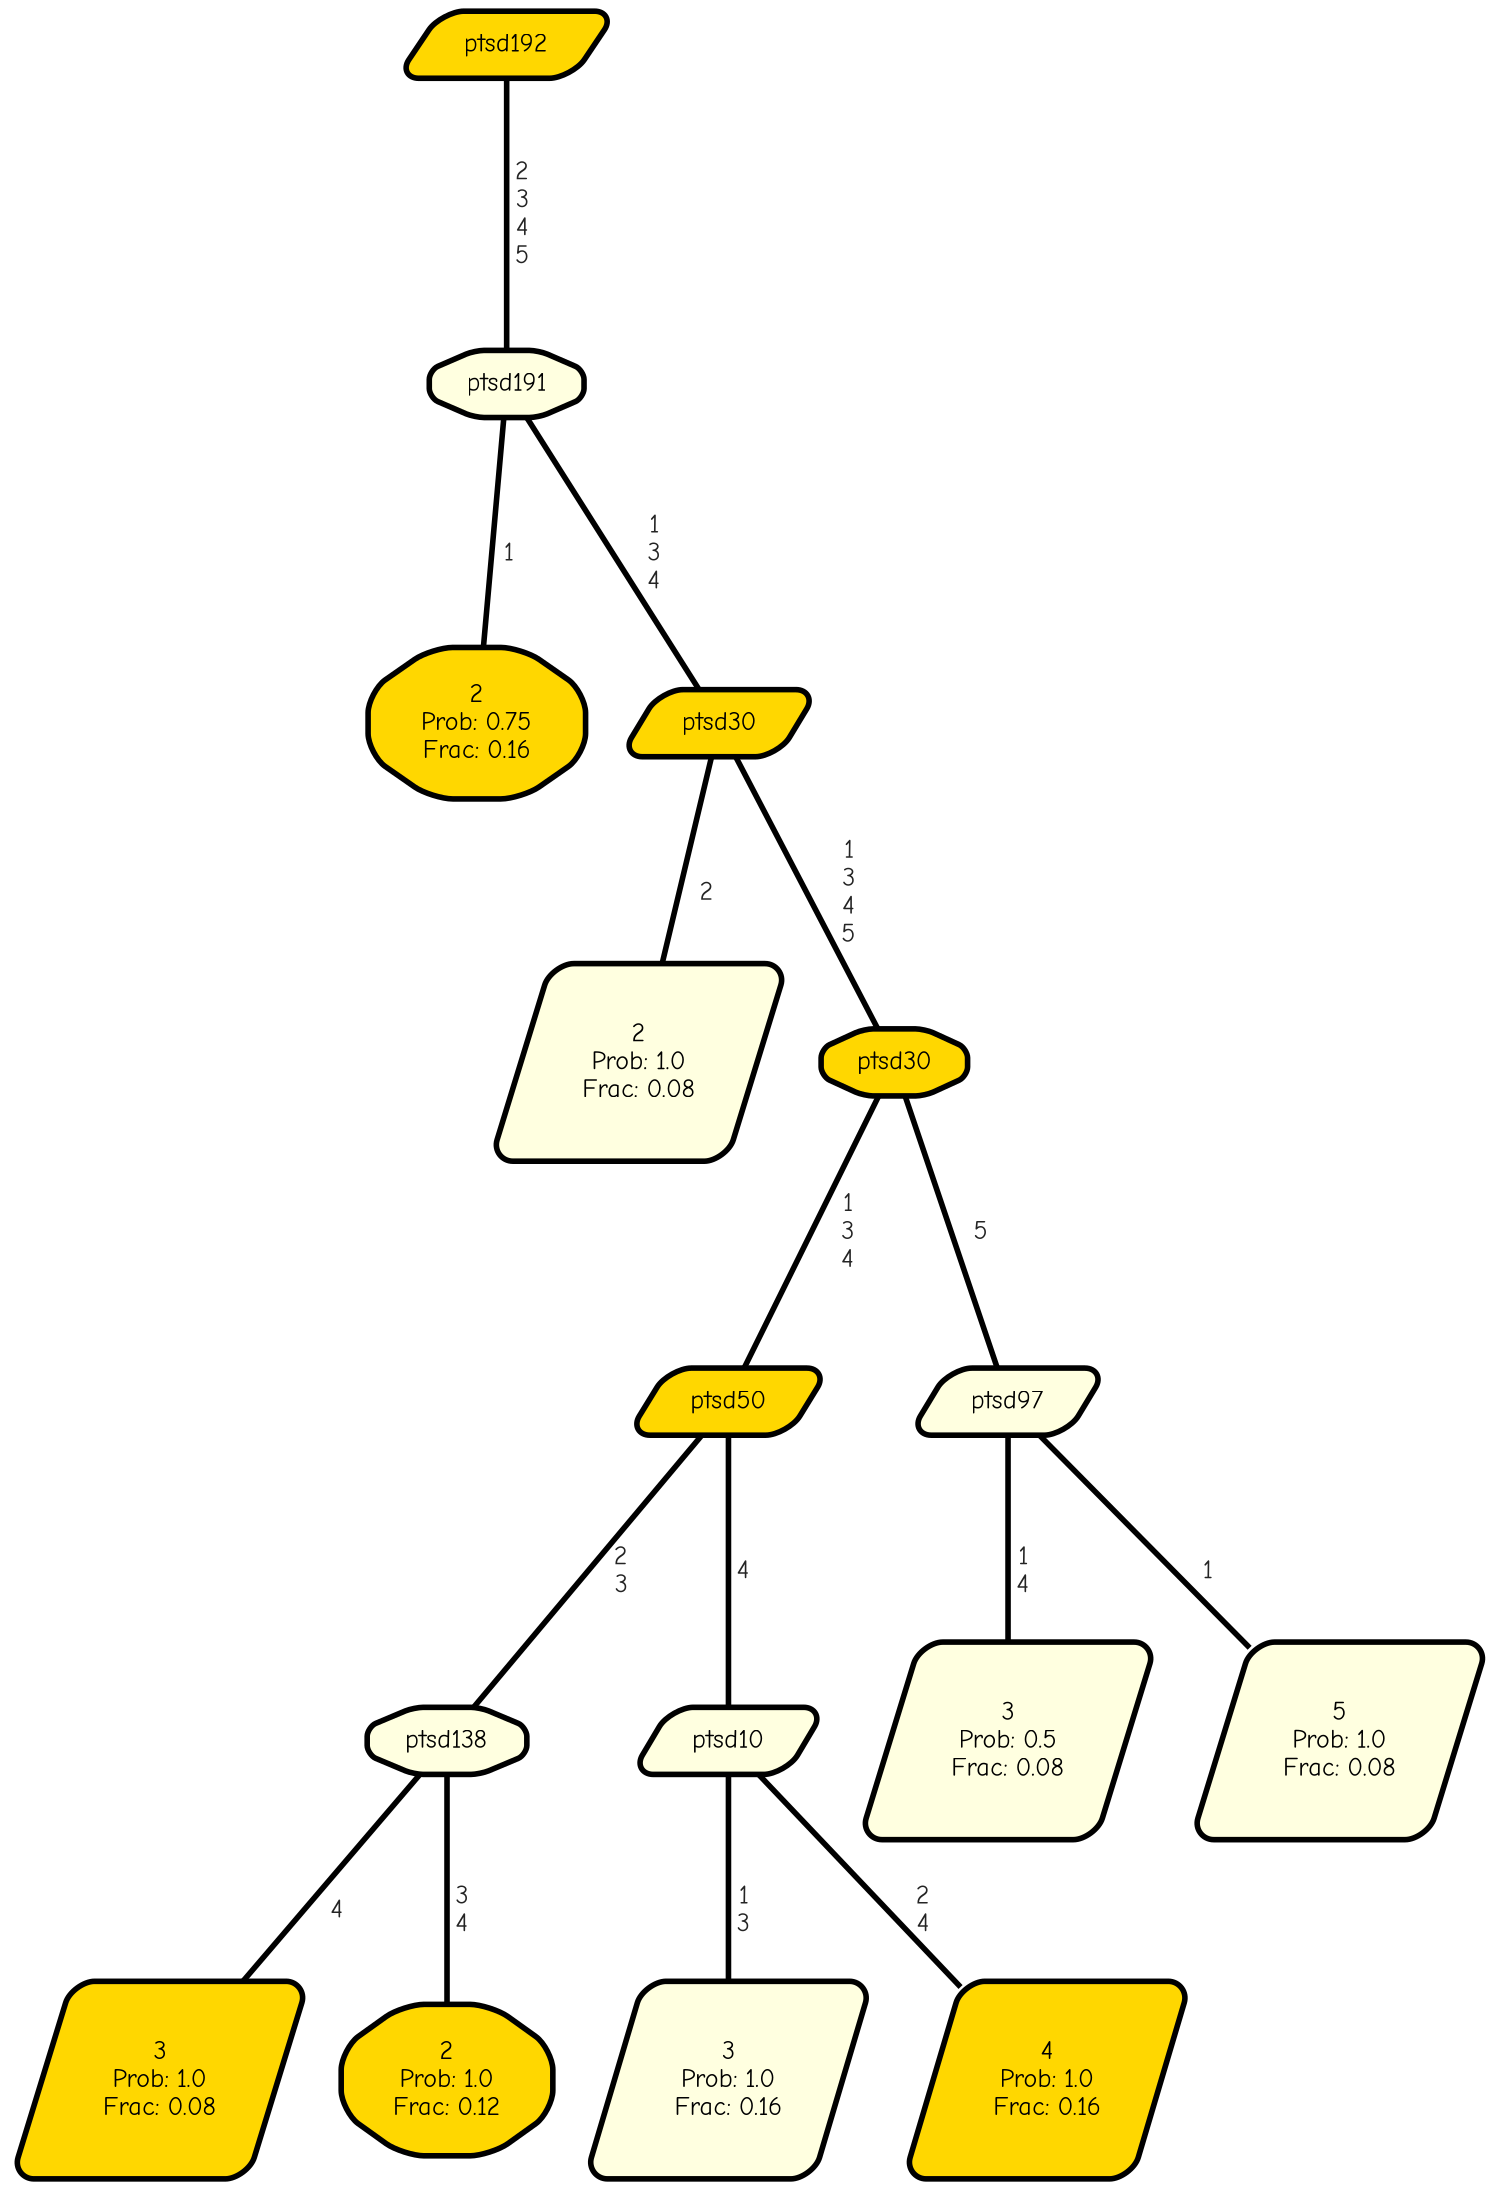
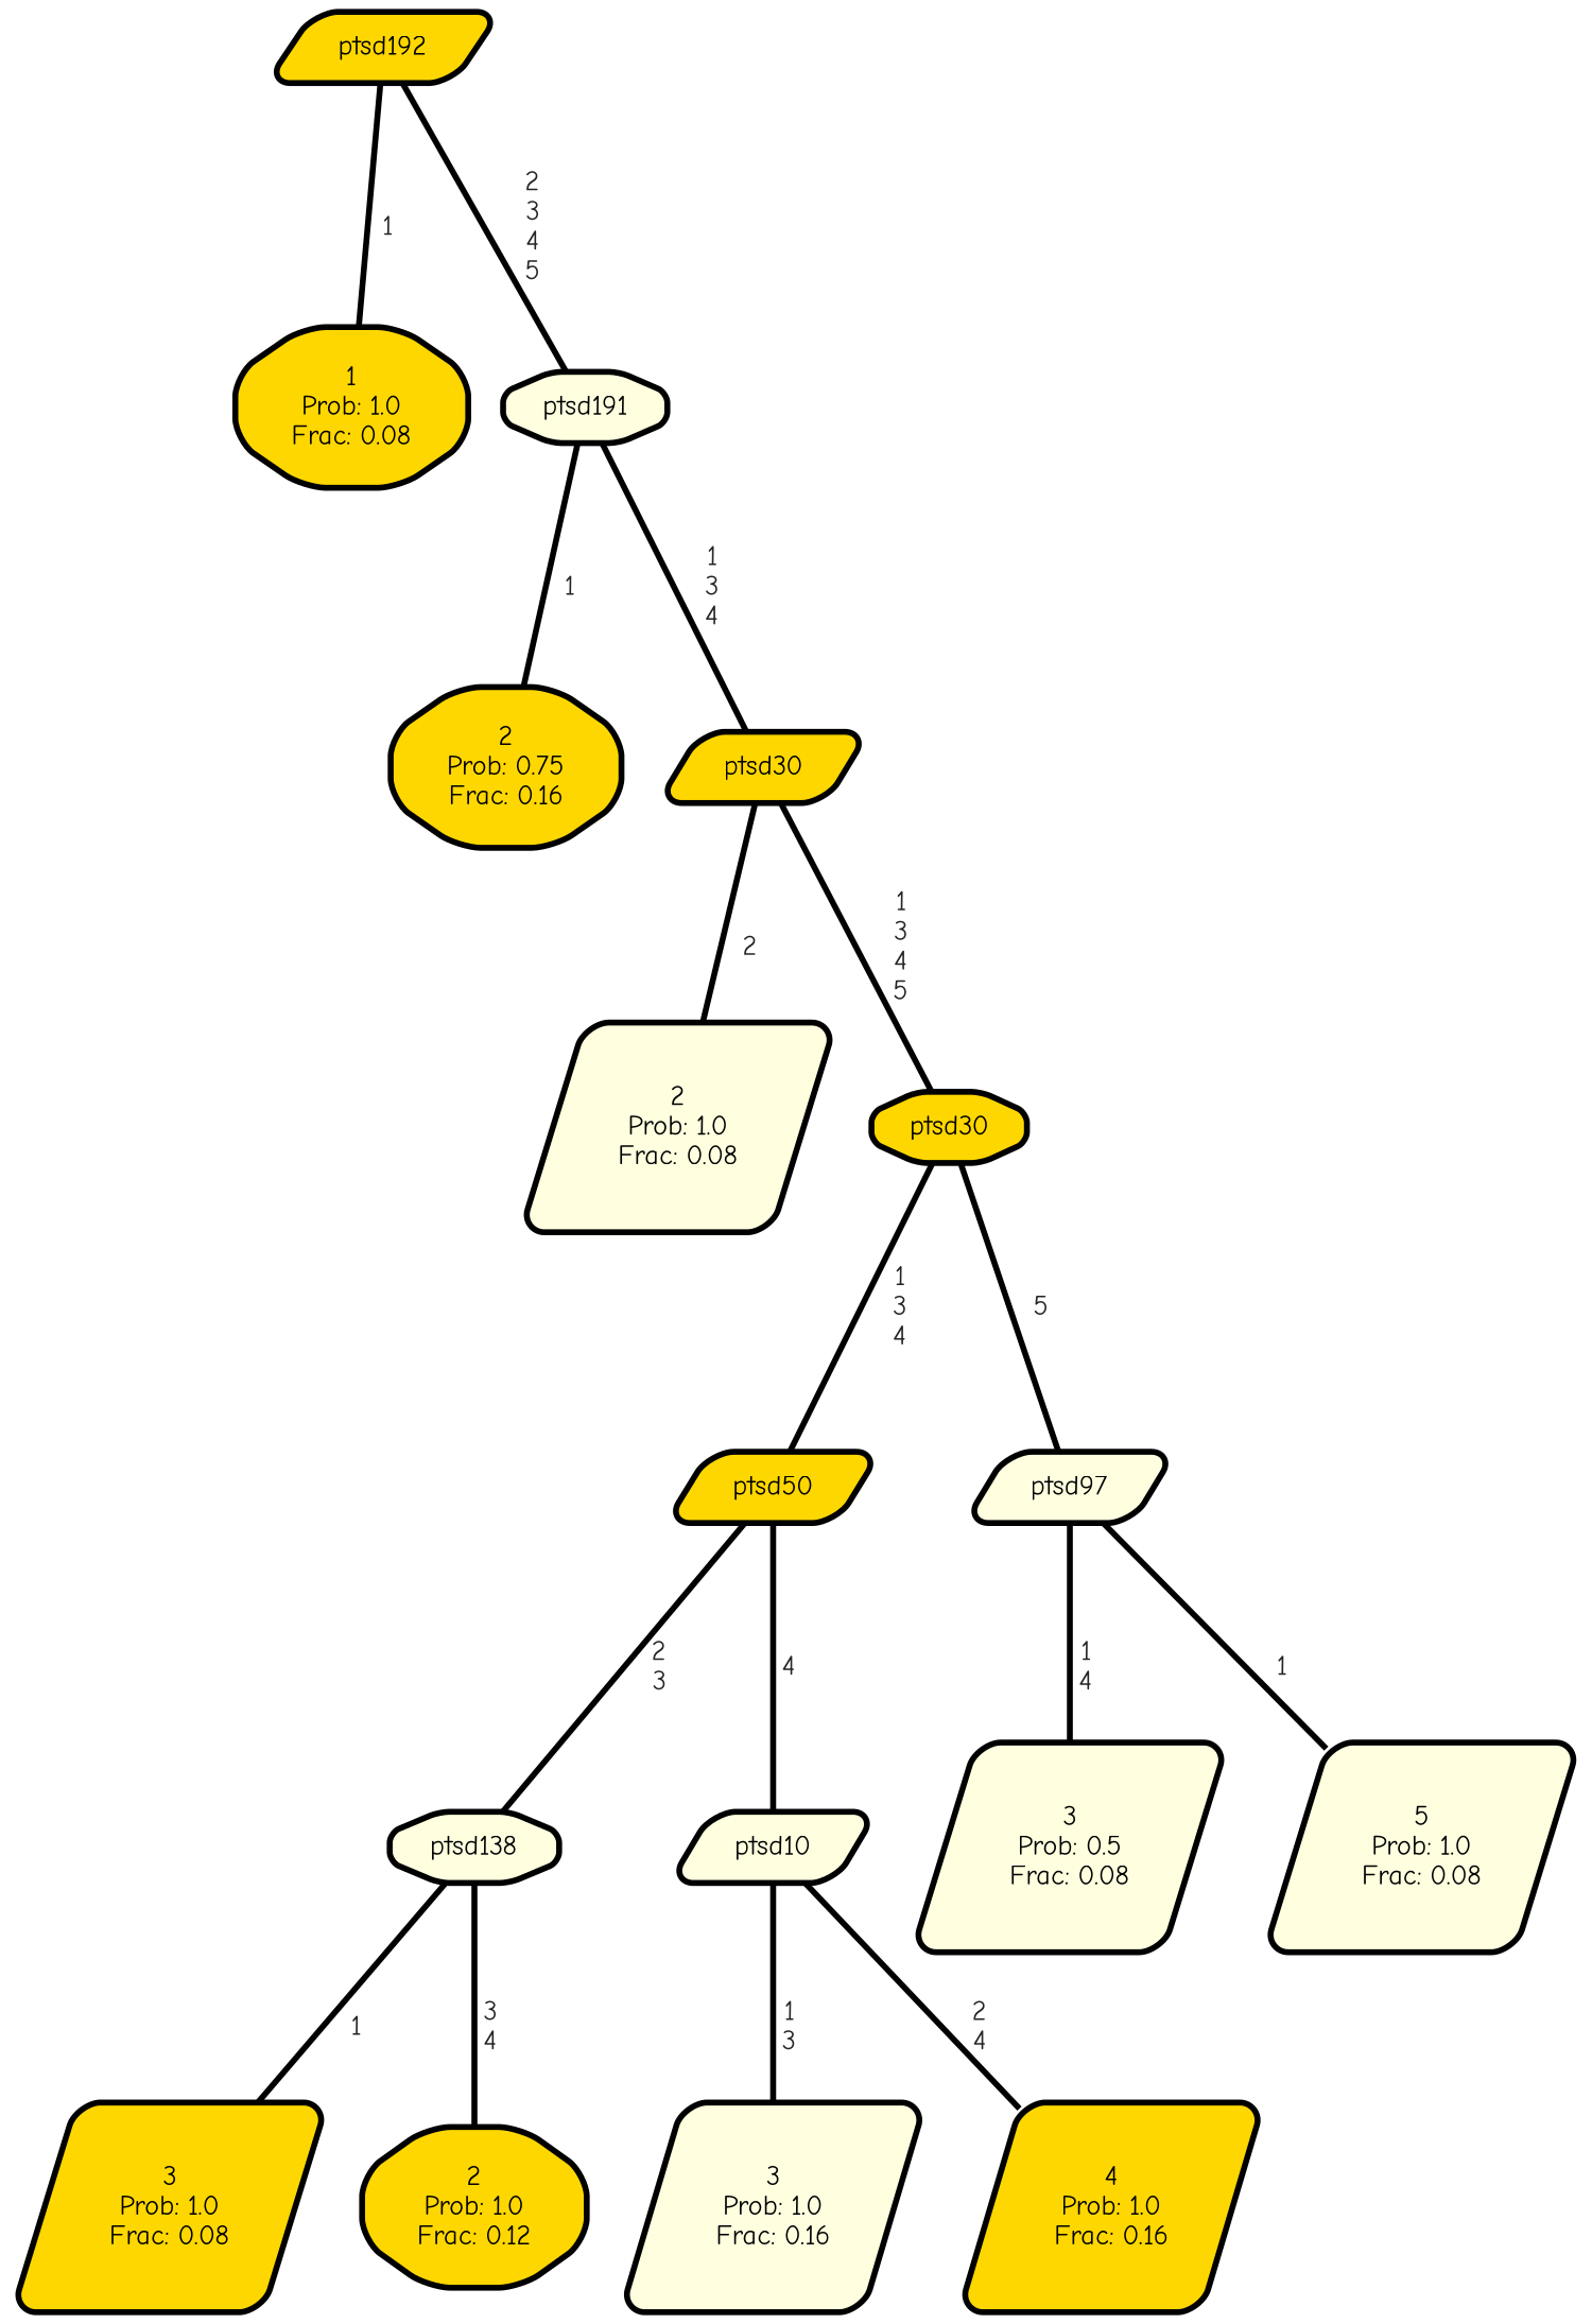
  graph {
    fontname="Comic Neue"
    ranksep="0 equally"
    splines=straight
    node [color=black fillcolor=gold fontcolor=black fontname="Comic Neue" penwidth=3 shape=parallelogram style="filled, rounded"]
    edge [color=black fontcolor=grey14 fontname="Comic Neue" fontweight=bold penwidth=3]
+   n1 [label="1\nProb: 1.0\nFrac: 0.08" shape=octagon]
    n2 [label=ptsd192]
    n3 [fillcolor=lightyellow label=ptsd191 shape=octagon]
    n4 [label="2\nProb: 0.75\nFrac: 0.16" shape=octagon]
    n5 [label=ptsd30]
    n6 [fillcolor=lightyellow label="2\nProb: 1.0\nFrac: 0.08"]
    n7 [label=ptsd30 shape=octagon]
    n8 [label=ptsd50]
    n9 [fillcolor=lightyellow label=ptsd97]
    n10 [label="3\nProb: 1.0\nFrac: 0.08"]
    n11 [fillcolor=lightyellow label=ptsd138 shape=octagon]
    n12 [label="2\nProb: 1.0\nFrac: 0.12" shape=octagon]
    n13 [fillcolor=lightyellow label=ptsd10]
    n14 [fillcolor=lightyellow label="3\nProb: 1.0\nFrac: 0.16"]
    n15 [label="4\nProb: 1.0\nFrac: 0.16"]
    n16 [fillcolor=lightyellow label="3\nProb: 0.5\nFrac: 0.08"]
    n17 [fillcolor=lightyellow label="5\nProb: 1.0\nFrac: 0.08"]
    subgraph sub_1 {
      rank=same
    }
+   n2 -- n1 [label=" 1"]
    n2 -- n3 [label=" 2\n 3\n 4\n 5"]
    n3 -- n4 [label=" 1"]
    n3 -- n5 [label=" 1\n 3\n 4"]
    n5 -- n6 [label=" 2"]
    n5 -- n7 [label=" 1\n 3\n 4\n 5"]
    n7 -- n8 [label=" 1\n 3\n 4"]
    n7 -- n9 [label=" 5"]
    n8 -- n11 [label=" 2\n 3"]
    n8 -- n13 [label=" 4"]
    n9 -- n16 [label=" 1\n 4"]
    n9 -- n17 [label=" 1"]
-   n11 -- n10 [label=" 4"]
+   n11 -- n10 [label=" 1"]
    n11 -- n12 [label=" 3\n 4"]
    n13 -- n14 [label=" 1\n 3"]
    n13 -- n15 [label=" 2\n 4"]
  }
